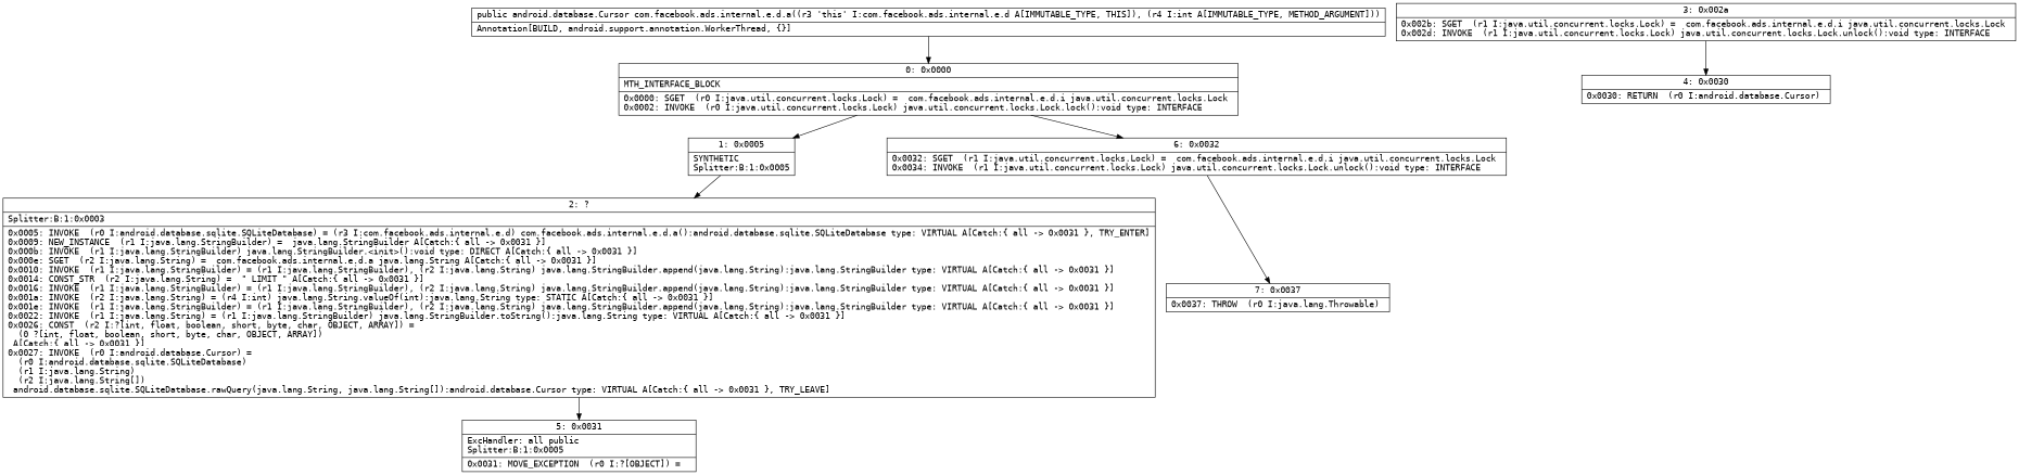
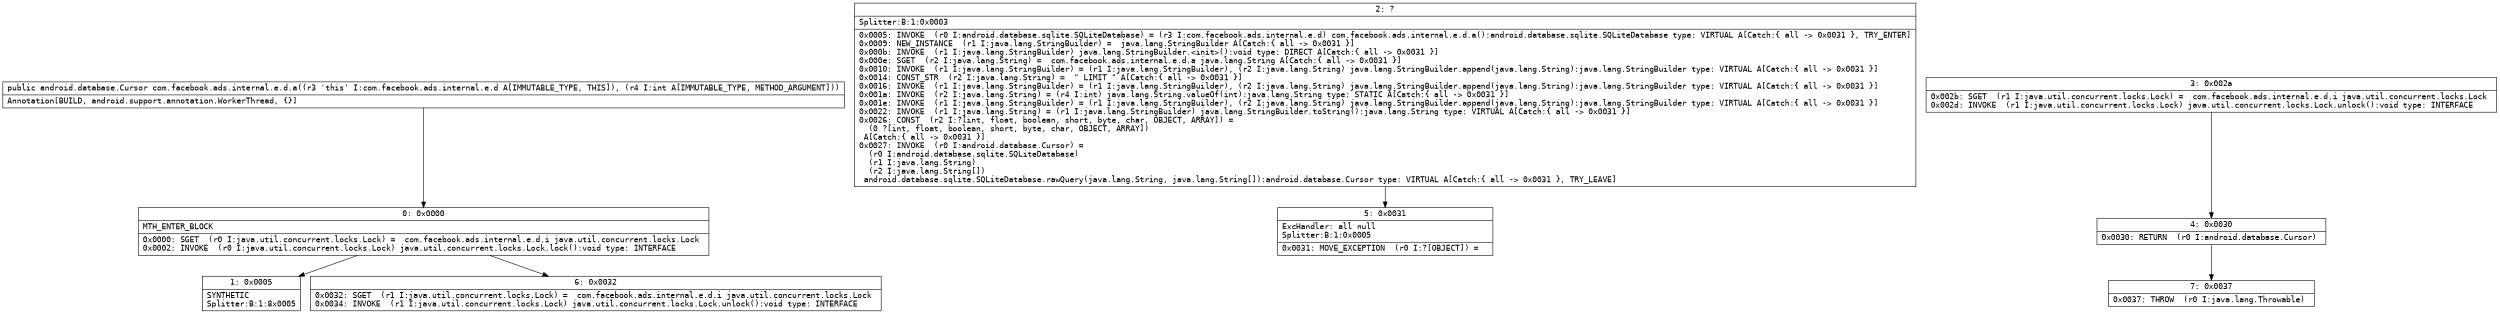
  digraph {
    fontname="DejaVu Sans Mono"
    node [fontname="DejaVu Sans Mono" shape=record]
    edge [fontname="DejaVu Sans Mono"]
-   n1 [label="{0\:\ 0x0000|MTH_INTERFACE_BLOCK\l|0x0000: SGET  (r0 I:java.util.concurrent.locks.Lock) =  com.facebook.ads.internal.e.d.i java.util.concurrent.locks.Lock \l0x0002: INVOKE  (r0 I:java.util.concurrent.locks.Lock) java.util.concurrent.locks.Lock.lock():void type: INTERFACE \l}"]
-   n2 [label="{1\:\ 0x0005|SYNTHETIC\lSplitter:B:1:0x0005\l}"]
+   n1 [label="{0\:\ 0x0000|MTH_ENTER_BLOCK\l|0x0000: SGET  (r0 I:java.util.concurrent.locks.Lock) =  com.facebook.ads.internal.e.d.i java.util.concurrent.locks.Lock \l0x0002: INVOKE  (r0 I:java.util.concurrent.locks.Lock) java.util.concurrent.locks.Lock.lock():void type: INTERFACE \l}"]
+   n2 [label="{1\:\ 0x0005|SYNTHETIC\lSplitter:B:1:8x0005\l}"]
    n3 [label="{6\:\ 0x0032|0x0032: SGET  (r1 I:java.util.concurrent.locks.Lock) =  com.facebook.ads.internal.e.d.i java.util.concurrent.locks.Lock \l0x0034: INVOKE  (r1 I:java.util.concurrent.locks.Lock) java.util.concurrent.locks.Lock.unlock():void type: INTERFACE \l}"]
    n4 [label="{2\:\ ?|Splitter:B:1:0x0003\l|0x0005: INVOKE  (r0 I:android.database.sqlite.SQLiteDatabase) = (r3 I:com.facebook.ads.internal.e.d) com.facebook.ads.internal.e.d.a():android.database.sqlite.SQLiteDatabase type: VIRTUAL A[Catch:\{ all \-\> 0x0031 \}, TRY_ENTER]\l0x0009: NEW_INSTANCE  (r1 I:java.lang.StringBuilder) =  java.lang.StringBuilder A[Catch:\{ all \-\> 0x0031 \}]\l0x000b: INVOKE  (r1 I:java.lang.StringBuilder) java.lang.StringBuilder.\<init\>():void type: DIRECT A[Catch:\{ all \-\> 0x0031 \}]\l0x000e: SGET  (r2 I:java.lang.String) =  com.facebook.ads.internal.e.d.a java.lang.String A[Catch:\{ all \-\> 0x0031 \}]\l0x0010: INVOKE  (r1 I:java.lang.StringBuilder) = (r1 I:java.lang.StringBuilder), (r2 I:java.lang.String) java.lang.StringBuilder.append(java.lang.String):java.lang.StringBuilder type: VIRTUAL A[Catch:\{ all \-\> 0x0031 \}]\l0x0014: CONST_STR  (r2 I:java.lang.String) =  \" LIMIT \" A[Catch:\{ all \-\> 0x0031 \}]\l0x0016: INVOKE  (r1 I:java.lang.StringBuilder) = (r1 I:java.lang.StringBuilder), (r2 I:java.lang.String) java.lang.StringBuilder.append(java.lang.String):java.lang.StringBuilder type: VIRTUAL A[Catch:\{ all \-\> 0x0031 \}]\l0x001a: INVOKE  (r2 I:java.lang.String) = (r4 I:int) java.lang.String.valueOf(int):java.lang.String type: STATIC A[Catch:\{ all \-\> 0x0031 \}]\l0x001e: INVOKE  (r1 I:java.lang.StringBuilder) = (r1 I:java.lang.StringBuilder), (r2 I:java.lang.String) java.lang.StringBuilder.append(java.lang.String):java.lang.StringBuilder type: VIRTUAL A[Catch:\{ all \-\> 0x0031 \}]\l0x0022: INVOKE  (r1 I:java.lang.String) = (r1 I:java.lang.StringBuilder) java.lang.StringBuilder.toString():java.lang.String type: VIRTUAL A[Catch:\{ all \-\> 0x0031 \}]\l0x0026: CONST  (r2 I:?[int, float, boolean, short, byte, char, OBJECT, ARRAY]) = \l  (0 ?[int, float, boolean, short, byte, char, OBJECT, ARRAY])\l A[Catch:\{ all \-\> 0x0031 \}]\l0x0027: INVOKE  (r0 I:android.database.Cursor) = \l  (r0 I:android.database.sqlite.SQLiteDatabase)\l  (r1 I:java.lang.String)\l  (r2 I:java.lang.String[])\l android.database.sqlite.SQLiteDatabase.rawQuery(java.lang.String, java.lang.String[]):android.database.Cursor type: VIRTUAL A[Catch:\{ all \-\> 0x0031 \}, TRY_LEAVE]\l}"]
-   n5 [label="{5\:\ 0x0031|ExcHandler: all public\lSplitter:B:1:0x0005\l|0x0031: MOVE_EXCEPTION  (r0 I:?[OBJECT]) =  \l}"]
+   n5 [label="{5\:\ 0x0031|ExcHandler: all null\lSplitter:B:1:0x0005\l|0x0031: MOVE_EXCEPTION  (r0 I:?[OBJECT]) =  \l}"]
    n6 [label="{3\:\ 0x002a|0x002b: SGET  (r1 I:java.util.concurrent.locks.Lock) =  com.facebook.ads.internal.e.d.i java.util.concurrent.locks.Lock \l0x002d: INVOKE  (r1 I:java.util.concurrent.locks.Lock) java.util.concurrent.locks.Lock.unlock():void type: INTERFACE \l}"]
    n7 [label="{4\:\ 0x0030|0x0030: RETURN  (r0 I:android.database.Cursor) \l}"]
    n8 [label="{7\:\ 0x0037|0x0037: THROW  (r0 I:java.lang.Throwable) \l}"]
    n9 [label="{public android.database.Cursor com.facebook.ads.internal.e.d.a((r3 'this' I:com.facebook.ads.internal.e.d A[IMMUTABLE_TYPE, THIS]), (r4 I:int A[IMMUTABLE_TYPE, METHOD_ARGUMENT]))  | Annotation[BUILD, android.support.annotation.WorkerThread, \{\}]\l}"]
    n1 -> n2
    n1 -> n3
-   n2 -> n4
-   n3 -> n8
+   n7 -> n8
    n4 -> n5
    n6 -> n7
    n9 -> n1
  }
